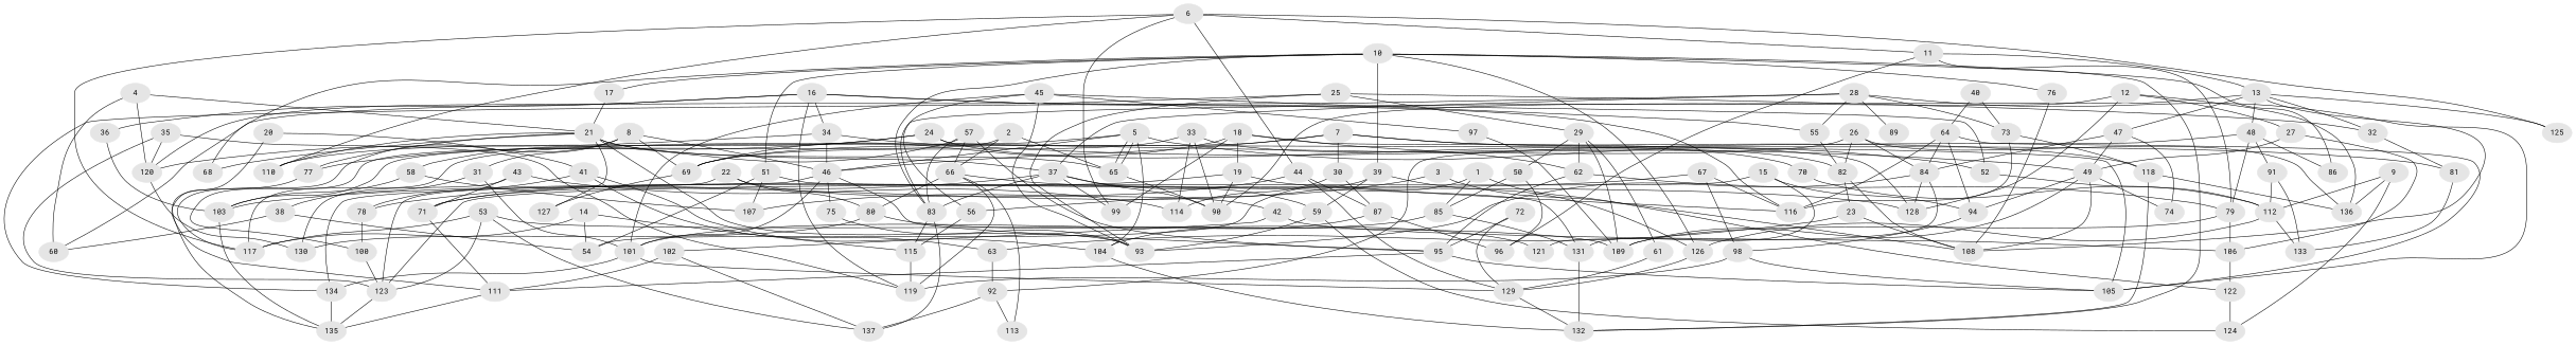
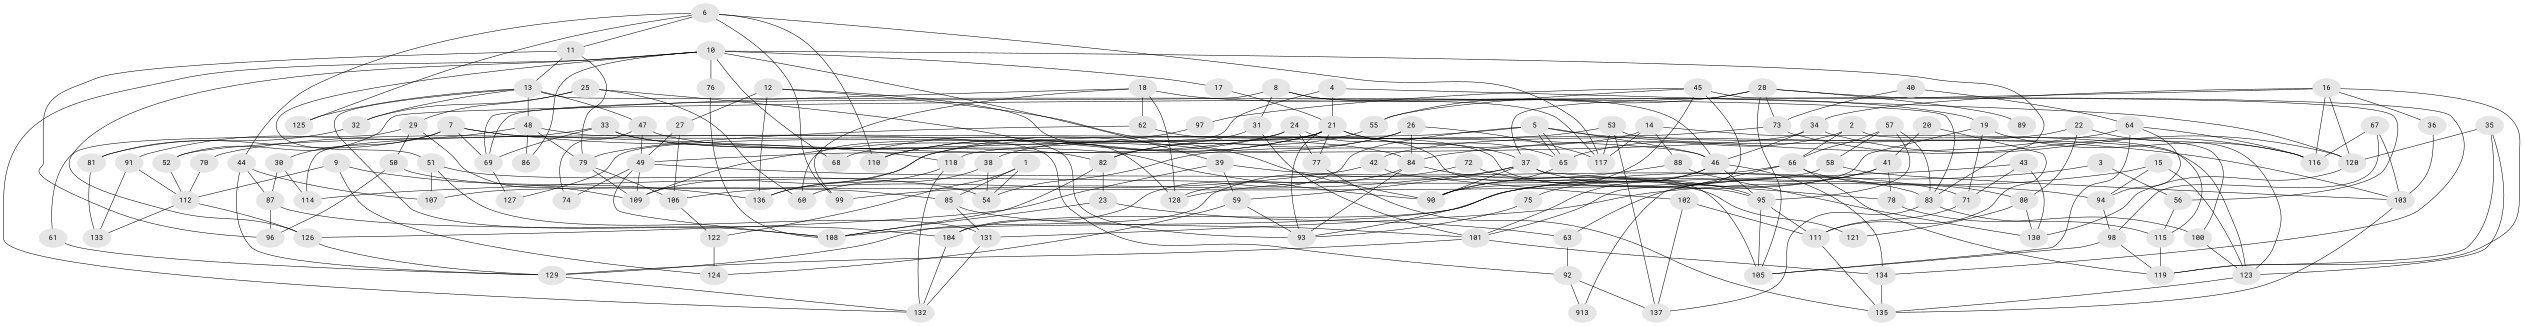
  graph {
    fontname="Roboto Mono"
    node [color=gray90 fontname="Roboto Mono" style=filled]
    edge [fontname="Roboto Mono"]
    1
    54
    85
    122
    131
    101
    124
    2
    65
    66
    100
    90
    128
    119
    80
-   113
+   113 [label=913]
    123
    3
    56
    108
    23
    63
    115
    4
    21
    60
    120
    110
    68
    37
    77
    93
    127
    130
    5
    46
    52
    103
    104
    134
    75
    95
    112
    135
    132
    6
    11
    44
    99
    117
    125
    13
    79
    96
    87
    107
    129
    7
    30
    69
    81
    118
    114
    133
    136
    8
    31
    38
    9
    126
    10
    17
    39
    51
    76
    83
    86
    71
    59
    137
    32
    47
    48
    106
    109
    12
    27
    49
    84
    74
    91
    92
    14
+   88
    15
    94
    98
    16
    34
    36
    116
    18
    19
    62
    111
    20
    41
    78
    22
    42
    102
    121
    24
    70
    105
    25
    29
    50
    61
    26
    82
    28
    55
    73
    89
    33
    35
    40
    64
    43
    45
    97
    53
    57
    58
    67
    72
    1 -- 54
    1 -- 85
    1 -- 122
    85 -- 131
    85 -- 101
    122 -- 124
    131 -- 132
    101 -- 134
    101 -- 129
    2 -- 65
    2 -- 66
    2 -- 100
    65 -- 90
    66 -- 128
    66 -- 119
    66 -- 80
    66 -- 113
    100 -- 123
    80 -- 130
    80 -- 121
    123 -- 135
    3 -- 56
    3 -- 108
    56 -- 115
    23 -- 108
    23 -- 63
    63 -- 92
    115 -- 119
    4 -- 21
    4 -- 60
    4 -- 120
    21 -- 65
    21 -- 110
    21 -- 68
    21 -- 37
    21 -- 77
    21 -- 93
    21 -- 127
    120 -- 130
    37 -- 90
    37 -- 99
    37 -- 83
    37 -- 59
    37 -- 78
    77 -- 135
    5 -- 65
    5 -- 65
    5 -- 46
    5 -- 52
    5 -- 103
    5 -- 104
    46 -- 101
    46 -- 134
    46 -- 75
    46 -- 95
    52 -- 112
    103 -- 135
    104 -- 132
    134 -- 135
    75 -- 93
    95 -- 111
    95 -- 105
    112 -- 133
    112 -- 126
    6 -- 110
    6 -- 11
    6 -- 44
    6 -- 99
    6 -- 117
    6 -- 125
    11 -- 13
    11 -- 79
    11 -- 96
    44 -- 87
    44 -- 107
    44 -- 129
    13 -- 108
    13 -- 125
    13 -- 83
    13 -- 32
    13 -- 47
    13 -- 48
    79 -- 106
    79 -- 109
    87 -- 104
    87 -- 96
    129 -- 132
    7 -- 46
    7 -- 30
    7 -- 69
    7 -- 81
    7 -- 118
    30 -- 87
    30 -- 114
    69 -- 127
    81 -- 133
    118 -- 132
    118 -- 136
    8 -- 46
    8 -- 117
    8 -- 69
    8 -- 31
    31 -- 101
    31 -- 38
    38 -- 54
    38 -- 60
    9 -- 124
    9 -- 112
    9 -- 136
    126 -- 129
    10 -- 68
    10 -- 132
    10 -- 126
    10 -- 17
    10 -- 39
    10 -- 51
    10 -- 76
    10 -- 83
    10 -- 86
    17 -- 21
    39 -- 126
    39 -- 71
    39 -- 59
    51 -- 54
    51 -- 131
    51 -- 107
    76 -- 108
    83 -- 115
    83 -- 137
    71 -- 111
    59 -- 124
    59 -- 93
    32 -- 81
    47 -- 49
    47 -- 84
    47 -- 74
    48 -- 79
    48 -- 86
    48 -- 91
    48 -- 92
    106 -- 122
    12 -- 90
    12 -- 128
    12 -- 136
    12 -- 27
    27 -- 106
    27 -- 49
    49 -- 108
    49 -- 109
    49 -- 74
    49 -- 94
    84 -- 128
    84 -- 93
    84 -- 121
    91 -- 112
    91 -- 133
    92 -- 113
    92 -- 137
    14 -- 54
    14 -- 115
    14 -- 117
+   14 -- 88
+   88 -- 90
+   88 -- 130
    15 -- 131
    15 -- 123
    15 -- 94
    94 -- 98
    98 -- 119
    98 -- 105
    16 -- 119
    16 -- 120
    16 -- 52
    16 -- 34
    16 -- 36
    16 -- 116
    34 -- 120
    34 -- 46
    34 -- 49
    36 -- 103
    18 -- 128
    18 -- 99
    18 -- 69
    18 -- 19
    18 -- 62
    19 -- 90
    19 -- 71
    19 -- 116
    62 -- 95
    62 -- 79
    111 -- 135
    20 -- 111
    20 -- 41
    41 -- 63
    41 -- 104
    41 -- 78
    78 -- 100
    22 -- 80
    22 -- 123
    22 -- 42
    42 -- 106
    42 -- 102
    102 -- 137
    102 -- 111
    24 -- 110
    24 -- 77
    24 -- 70
    24 -- 105
    70 -- 112
    25 -- 60
    25 -- 93
    25 -- 32
    25 -- 29
    29 -- 109
-   29 -- 62
    29 -- 50
    29 -- 61
    50 -- 85
    50 -- 96
    61 -- 129
    26 -- 117
    26 -- 136
    26 -- 84
    26 -- 82
    82 -- 108
    82 -- 23
    28 -- 37
    28 -- 134
    28 -- 105
    28 -- 55
    28 -- 73
    28 -- 89
    55 -- 82
    73 -- 118
    73 -- 116
    33 -- 90
    33 -- 69
    33 -- 114
    33 -- 82
    35 -- 119
    35 -- 123
    35 -- 120
    40 -- 73
    40 -- 64
    64 -- 84
    64 -- 94
    64 -- 116
    64 -- 105
    43 -- 130
    43 -- 114
    43 -- 71
    45 -- 101
    45 -- 56
    45 -- 93
    45 -- 55
    45 -- 97
    97 -- 109
    53 -- 123
    53 -- 117
    53 -- 137
    53 -- 109
    57 -- 66
    57 -- 95
    57 -- 83
    57 -- 58
    58 -- 103
    58 -- 107
    67 -- 103
    67 -- 98
    67 -- 116
    72 -- 95
    72 -- 129
  }
